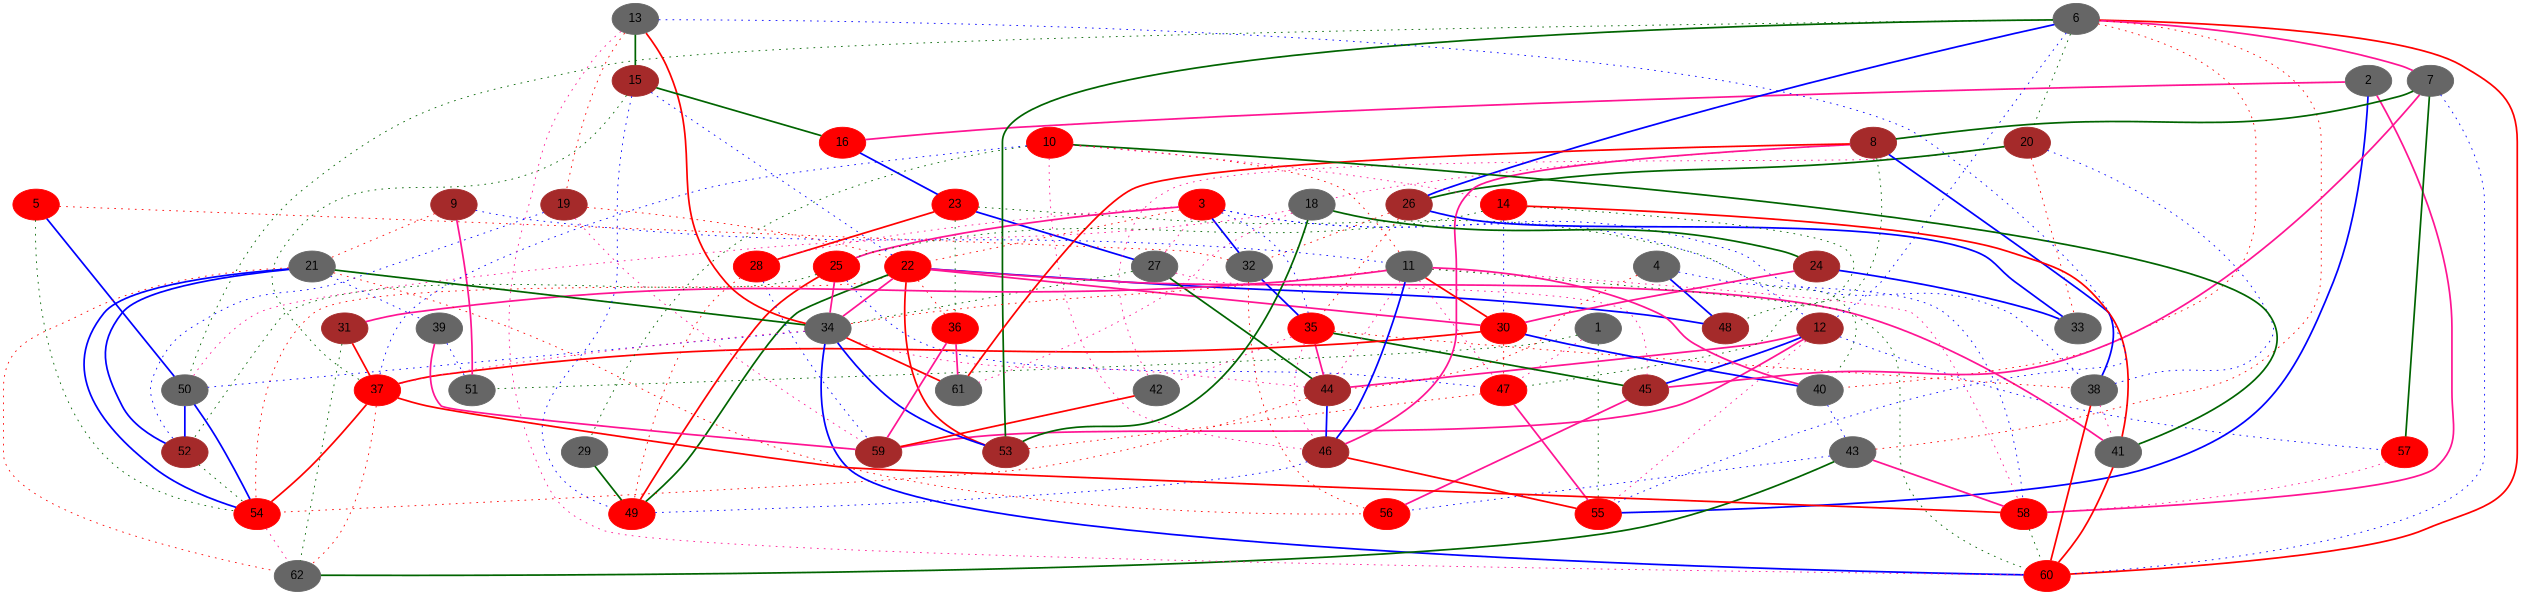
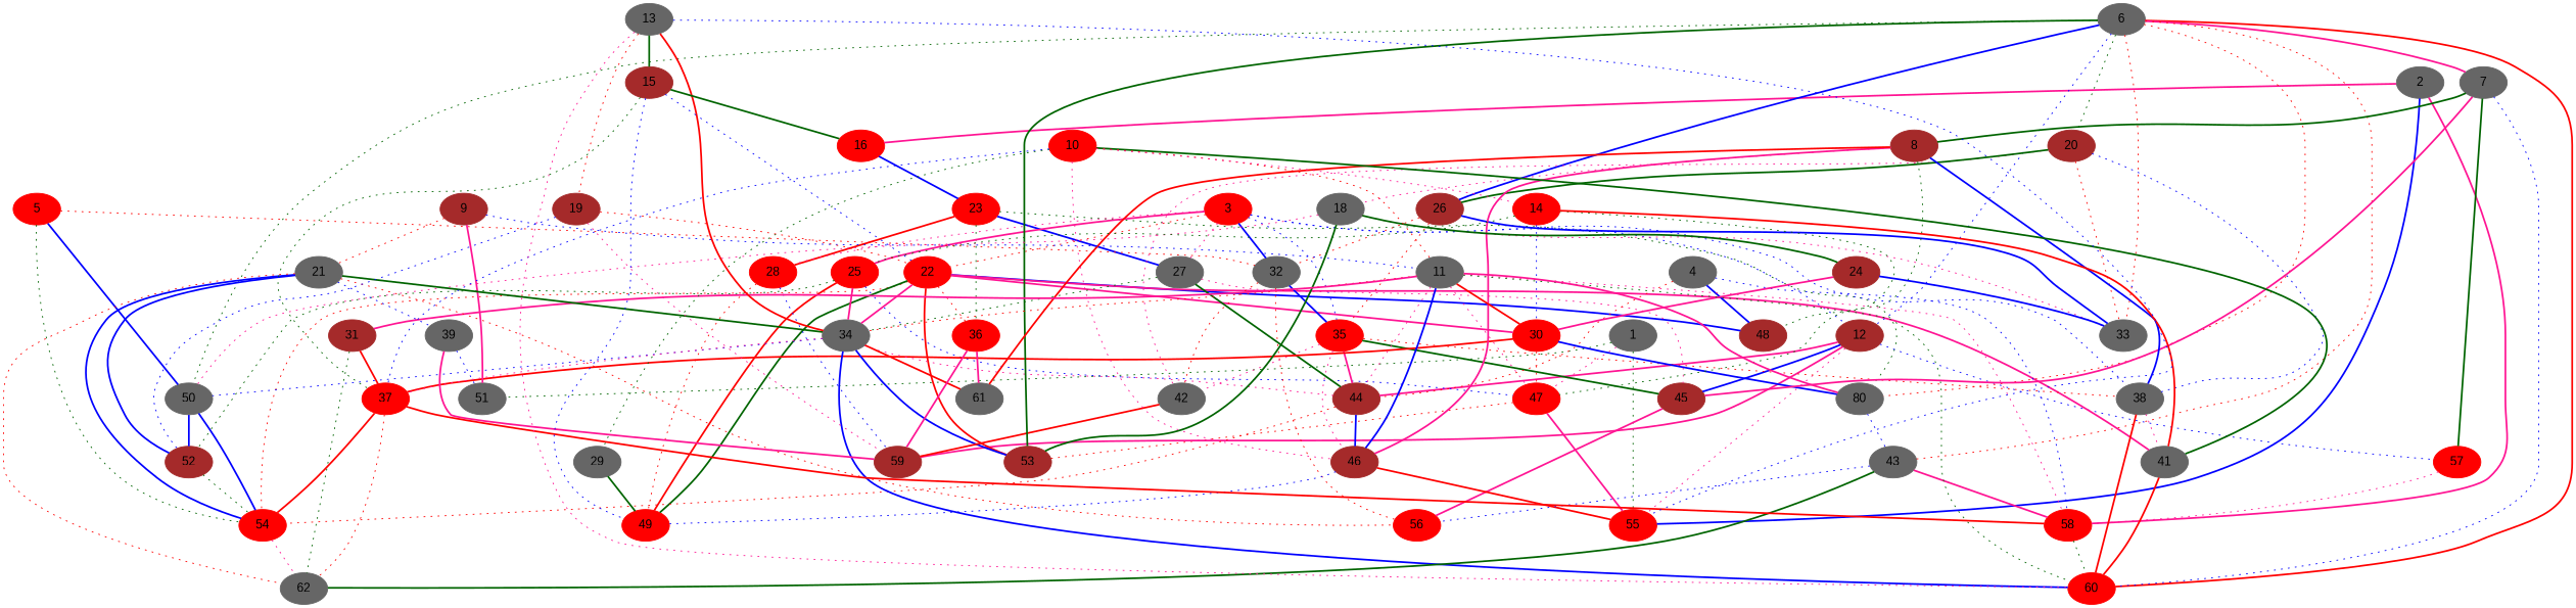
  graph {
    fontname="Liberation Sans"
    node [color=gray40 fontname="Liberation Sans" style=filled]
    edge [color=deeppink fontname="Liberation Sans" style=dotted weight=1.0]
    47 [color=red]
    1
    51
    55 [color=red]
    53 [color=brown]
    2
    16 [color=red]
    58 [color=red]
    23 [color=red]
    60 [color=red]
    3 [color=red]
    12 [color=brown]
    22 [color=red]
    25 [color=red]
    27
    28 [color=red]
    32
    35 [color=red]
    38
    44 [color=brown]
    45 [color=brown]
    57 [color=red]
    59 [color=brown]
    48 [color=brown]
    54 [color=red]
    41
    30 [color=red]
    34
    49 [color=red]
    36 [color=red]
    52 [color=brown]
    42
    56 [color=red]
    46 [color=brown]
    4
    5 [color=red]
    50
    62
    6
    7
    20 [color=brown]
    26 [color=brown]
    33
-   40
+   40 [label=80]
    43
    8 [color=brown]
    18
    61
    24 [color=brown]
    9 [color=brown]
    11
    21
    31 [color=brown]
    39
    10 [color=red]
    14 [color=red]
    29
    37 [color=red]
    13
    15 [color=brown]
    19 [color=brown]
    47 -- 55 [style=bold]
    47 -- 53 [color=red]
    1 -- 47
    1 -- 51 [color=darkgreen]
    1 -- 55 [color=darkgreen weight=2.0]
    2 -- 55 [color=blue style=bold]
    2 -- 16 [style=bold]
    2 -- 58 [style=bold]
    16 -- 23 [color=blue style=bold]
    58 -- 60 [color=darkgreen]
    23 -- 27 [color=blue style=bold]
    23 -- 28 [color=red style=bold]
    23 -- 36 [color=darkgreen]
    23 -- 40 [color=darkgreen weight=2.0]
    3 -- 12 [color=blue]
    3 -- 22 [color=red]
    3 -- 25 [style=bold]
    3 -- 27
    3 -- 28
    3 -- 32 [color=blue style=bold]
    3 -- 35 [color=blue]
    3 -- 38 [color=blue]
    12 -- 55
    12 -- 44 [style=bold]
    12 -- 45 [color=blue style=bold]
    12 -- 57 [color=blue]
    12 -- 59 [style=bold]
    22 -- 53 [color=red style=bold]
    22 -- 48 [color=blue style=bold]
    22 -- 54 [color=red]
    22 -- 41 [style=bold weight=2.0]
    22 -- 30 [style=bold]
    22 -- 34 [style=bold]
    22 -- 49 [color=darkgreen style=bold]
    22 -- 36 [color=red]
    25 -- 47 [color=blue]
    25 -- 34 [style=bold]
    25 -- 49 [color=red style=bold]
    25 -- 52 [color=darkgreen]
    27 -- 44 [color=darkgreen style=bold]
    27 -- 45
    27 -- 34 [color=darkgreen]
    28 -- 59 [color=blue]
    28 -- 49 [color=red]
    32 -- 35 [color=blue style=bold]
+   32 -- 42 [color=red]
    32 -- 56 [color=red]
    35 -- 38 [color=red]
    35 -- 44 [style=bold]
    35 -- 45 [color=darkgreen style=bold weight=2.0]
    35 -- 42
    35 -- 46
    38 -- 60 [color=red style=bold]
    38 -- 41
    44 -- 54 [color=red]
    44 -- 46 [color=blue style=bold]
    45 -- 56 [style=bold]
    57 -- 58 [weight=2.0]
    54 -- 62
    41 -- 60 [color=red style=bold]
    30 -- 47 [color=red]
    30 -- 40 [color=blue style=bold]
    30 -- 37 [color=red style=bold]
    34 -- 53 [color=blue style=bold]
    34 -- 60 [color=blue style=bold]
    34 -- 44
    34 -- 50 [color=blue weight=2.0]
    34 -- 61 [color=red style=bold]
    34 -- 37
    36 -- 59 [style=bold weight=2.0]
    36 -- 61 [style=bold]
    52 -- 54 [color=darkgreen]
    42 -- 59 [color=red style=bold]
    46 -- 55 [color=red style=bold]
    46 -- 49 [color=blue]
    4 -- 58 [color=blue]
    4 -- 44 [color=red]
    4 -- 48 [color=blue style=bold]
    5 -- 32 [color=red]
    5 -- 54 [color=darkgreen]
    5 -- 50 [color=blue style=bold]
    50 -- 54 [color=blue style=bold]
    50 -- 52 [color=blue style=bold]
    6 -- 53 [color=darkgreen style=bold]
    6 -- 60 [color=red style=bold]
    6 -- 12 [color=blue]
    6 -- 50 [color=darkgreen]
    6 -- 7 [style=bold]
    6 -- 20 [color=darkgreen]
    6 -- 26 [color=blue style=bold]
+   6 -- 33 [color=red]
    6 -- 40 [color=red]
    6 -- 43 [color=red]
    7 -- 60 [color=blue]
    7 -- 45 [style=bold]
    7 -- 57 [color=darkgreen style=bold]
    7 -- 8 [color=darkgreen style=bold]
    20 -- 38 [color=blue]
    20 -- 42
    20 -- 26 [color=darkgreen style=bold]
    20 -- 33 [color=red]
    26 -- 32 [color=red]
    26 -- 35 [color=red]
    26 -- 33 [color=blue style=bold]
    40 -- 43 [color=blue]
    43 -- 58 [style=bold]
    43 -- 56 [color=blue]
    43 -- 62 [color=darkgreen style=bold]
    8 -- 47 [color=darkgreen]
    8 -- 38 [color=blue style=bold]
    8 -- 46 [style=bold]
    8 -- 18
    8 -- 61 [color=red style=bold]
    18 -- 53 [color=darkgreen style=bold]
    18 -- 50
-   18 -- 61
+   18 -- 33
    18 -- 24 [color=darkgreen style=bold]
    24 -- 30 [style=bold]
    24 -- 33 [color=blue style=bold]
    9 -- 51 [style=bold]
    9 -- 11 [color=blue]
    9 -- 21 [color=red]
    11 -- 47
    11 -- 58
    11 -- 60 [color=darkgreen]
    11 -- 44
    11 -- 30 [color=red style=bold]
    11 -- 34 [color=red]
    11 -- 46 [color=blue style=bold]
    11 -- 40 [style=bold]
    11 -- 31 [style=bold]
    21 -- 54 [color=blue style=bold]
    21 -- 34 [color=darkgreen style=bold]
    21 -- 52 [color=blue style=bold]
    21 -- 56 [color=red]
    21 -- 62 [color=red weight=2.0]
    21 -- 39 [color=blue]
    31 -- 62 [color=darkgreen]
    31 -- 37 [color=red style=bold]
    39 -- 51 [color=blue]
    39 -- 59 [style=bold]
    10 -- 41 [color=darkgreen style=bold]
    10 -- 46 [weight=2.0]
    10 -- 11 [color=red]
    10 -- 14
    10 -- 29 [color=darkgreen]
    10 -- 37 [color=blue]
    14 -- 25 [color=darkgreen]
    14 -- 48 [color=darkgreen]
    14 -- 41 [color=red style=bold]
    14 -- 30 [color=blue]
    29 -- 49 [color=darkgreen style=bold weight=2.0]
    37 -- 58 [color=red style=bold]
    37 -- 54 [color=red style=bold]
    37 -- 62 [color=red]
    13 -- 55 [color=blue]
    13 -- 60
    13 -- 34 [color=red style=bold]
    13 -- 15 [color=darkgreen style=bold]
    13 -- 19 [color=red]
    15 -- 16 [color=darkgreen style=bold weight=2.0]
    15 -- 22 [color=blue]
    15 -- 49 [color=blue]
    15 -- 37 [color=darkgreen]
    19 -- 22 [color=red]
    19 -- 59
    19 -- 52 [color=blue]
  }
